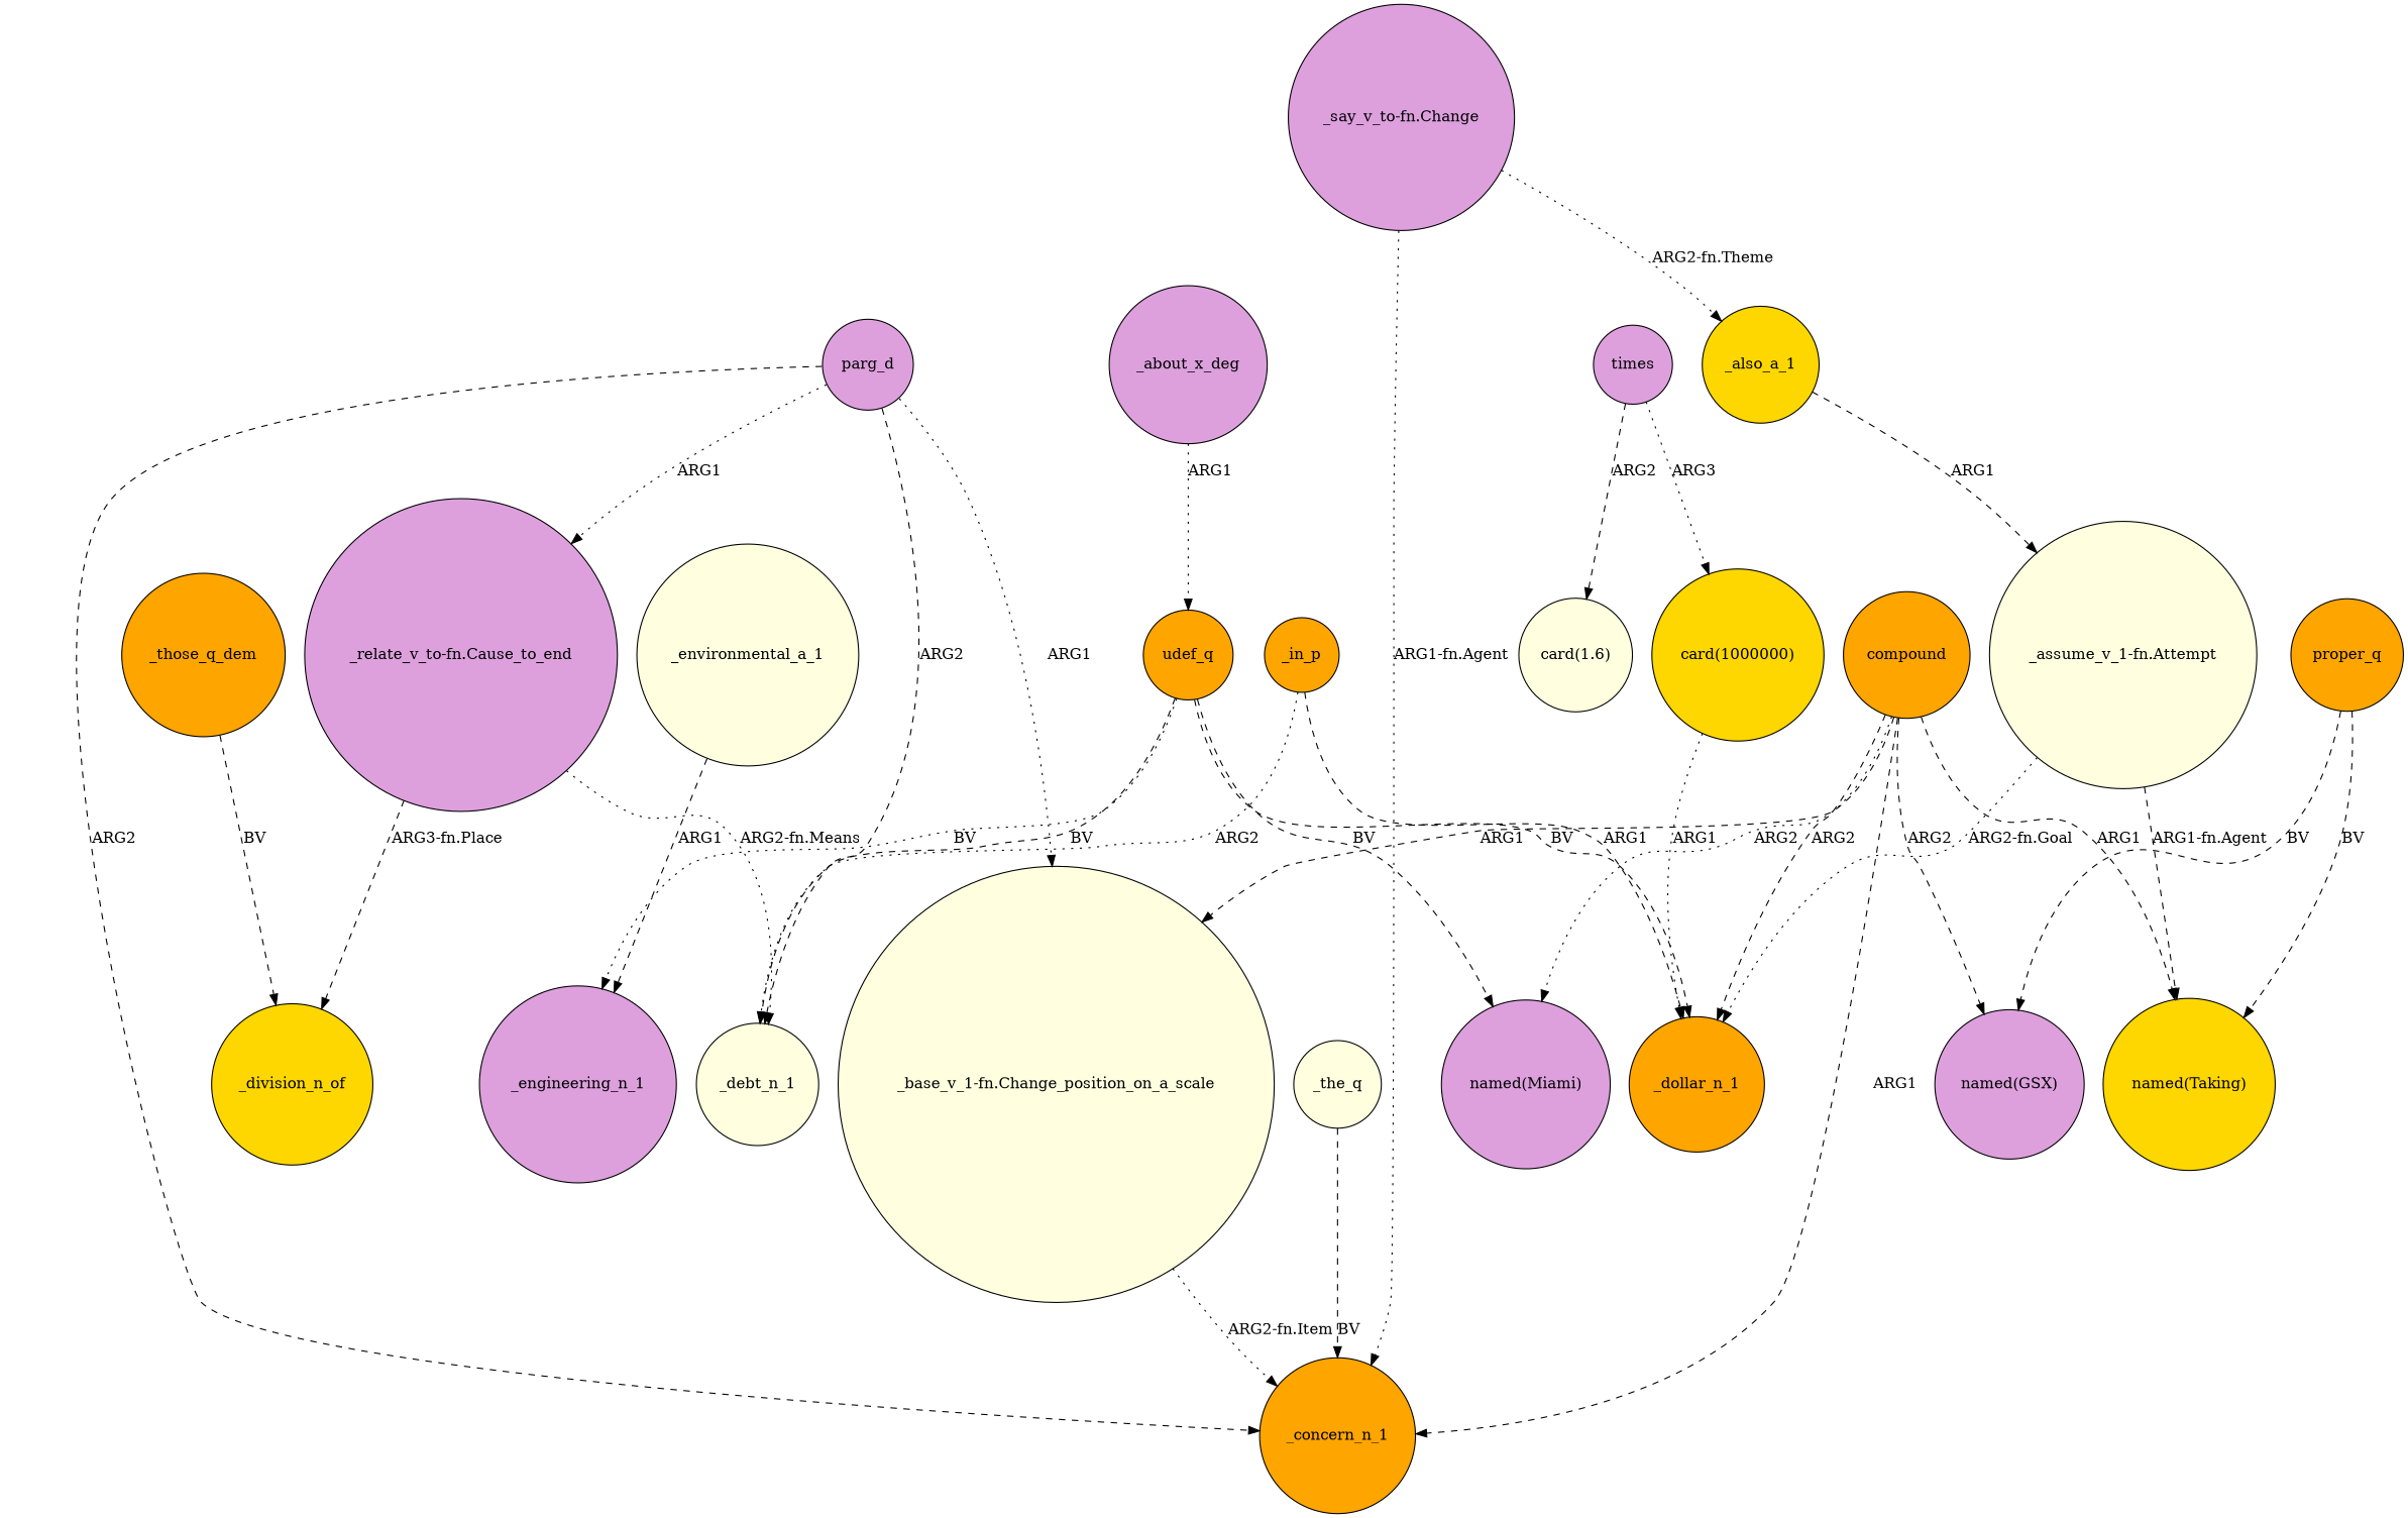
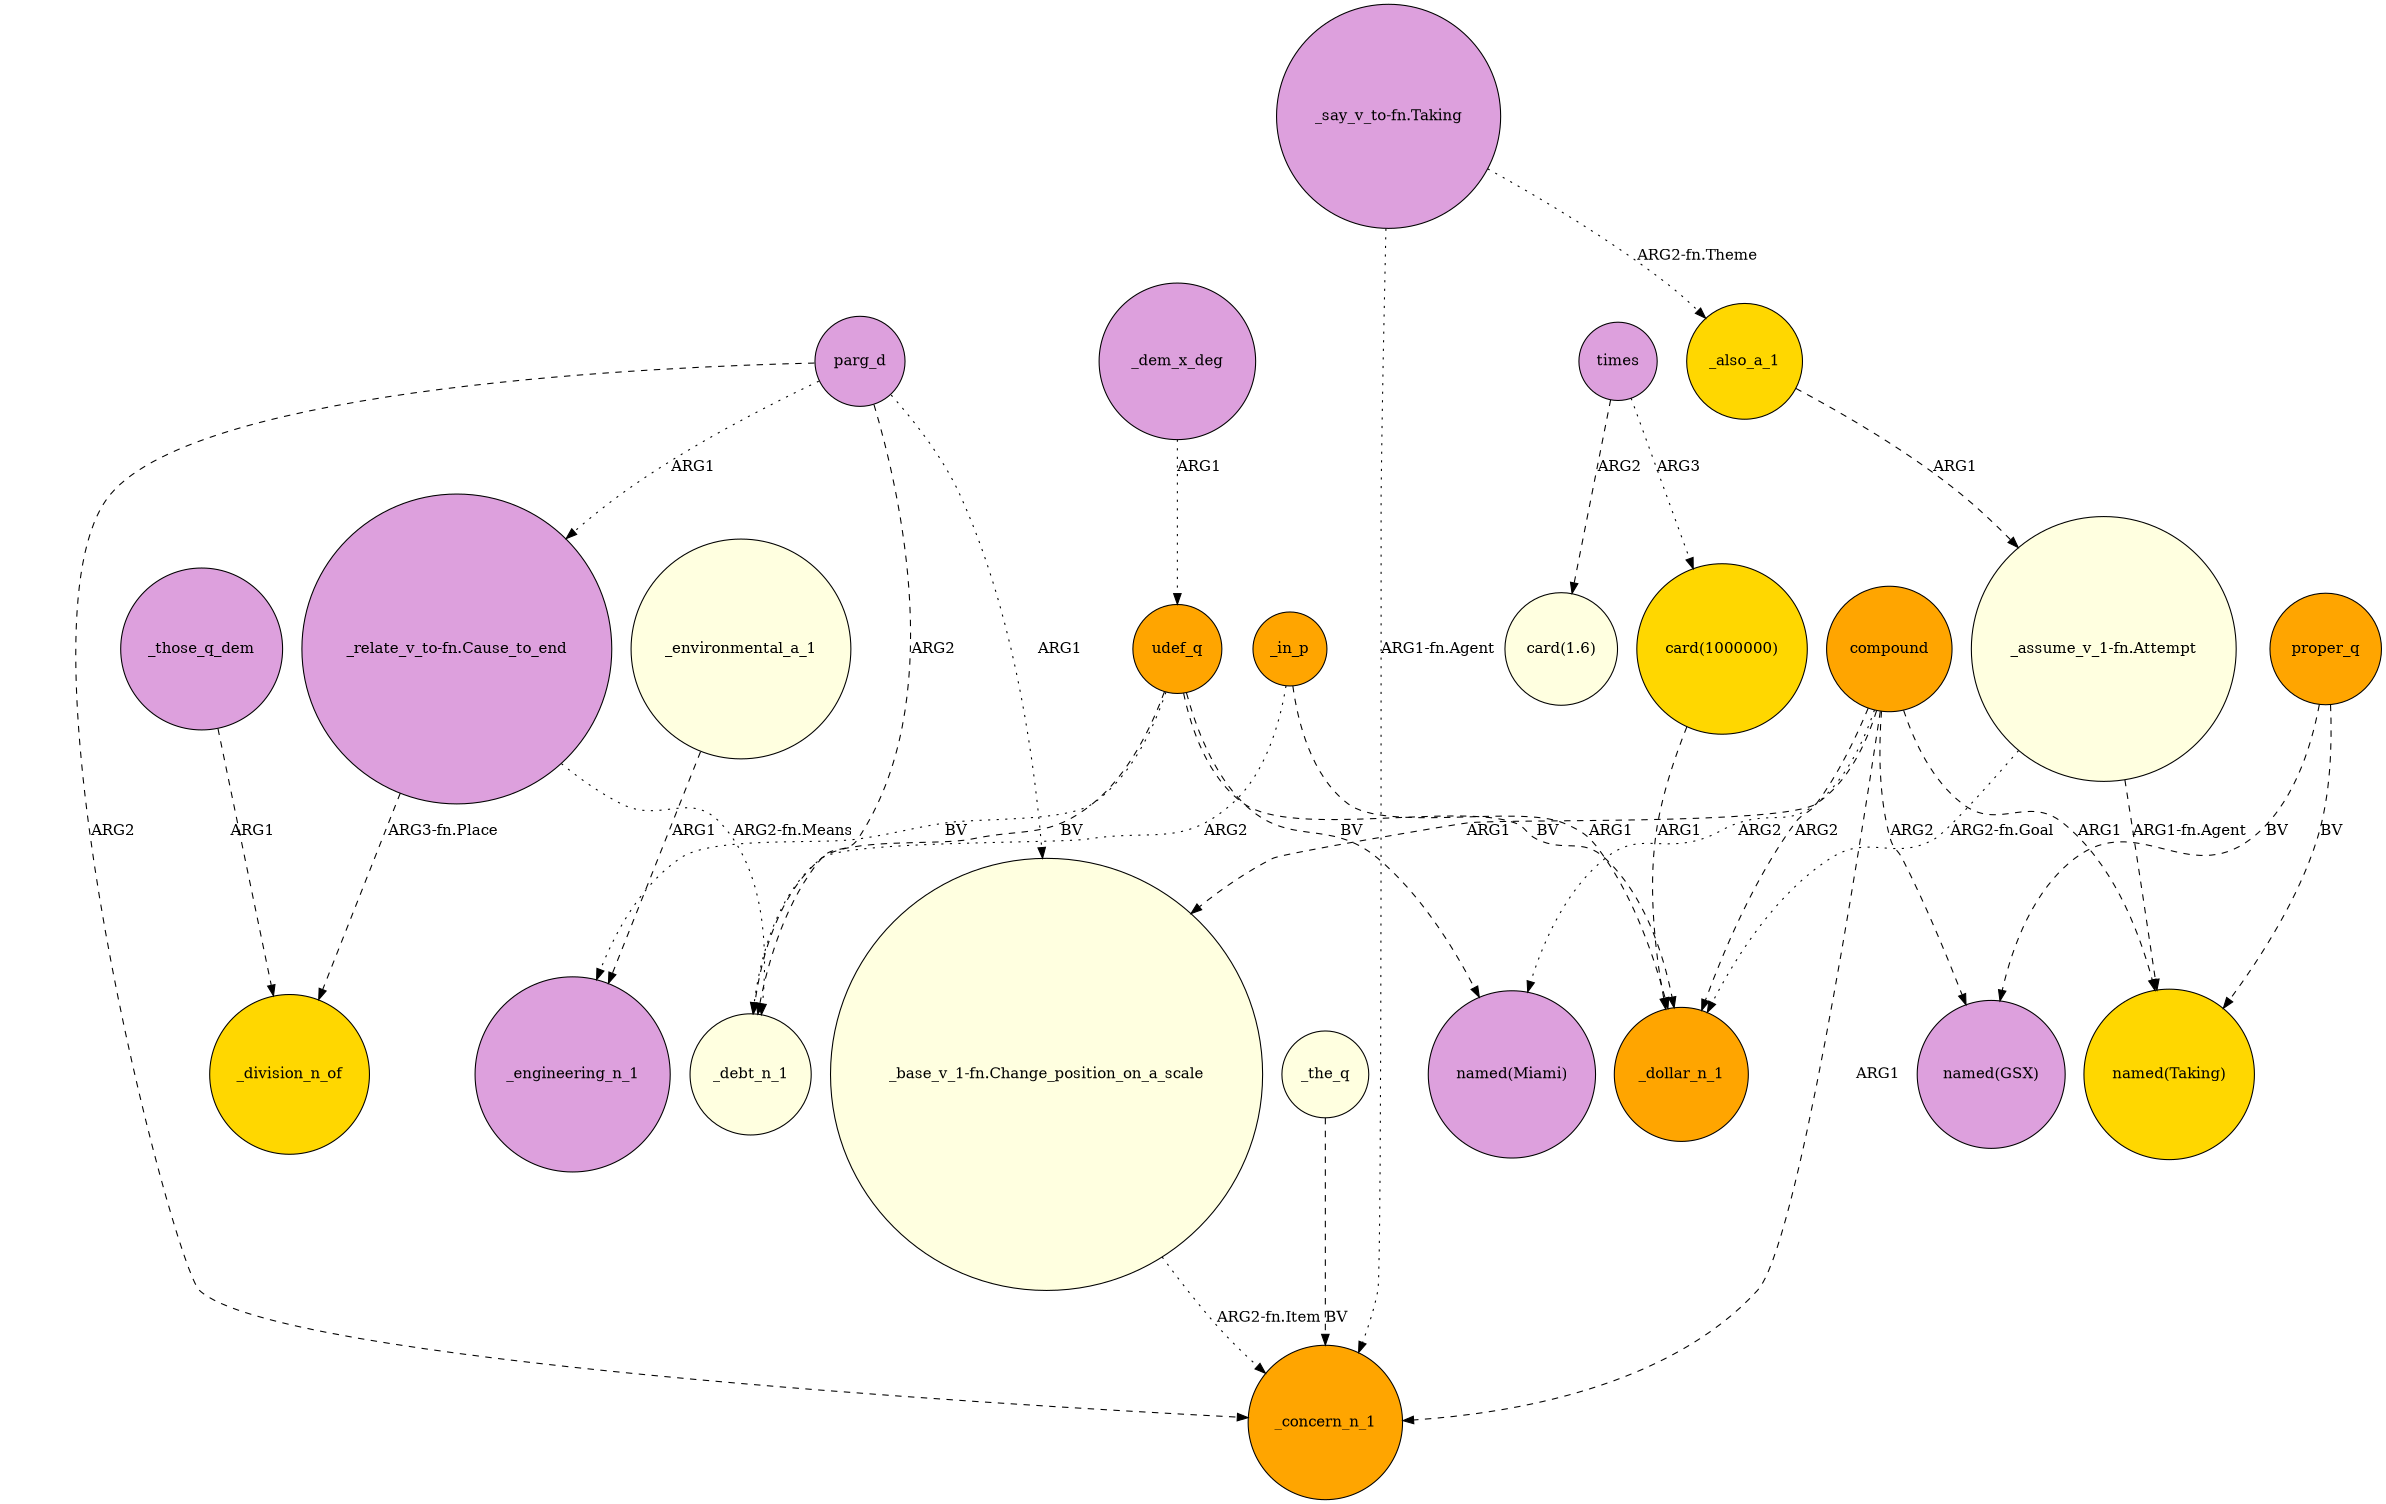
  digraph {
    node [fillcolor=plum shape=circle style=filled]
    edge [style=dashed]
    _debt_n_1 [fillcolor=lightyellow]
    "_relate_v_to-fn.Cause_to_end"
    _division_n_of [fillcolor=gold]
    "_base_v_1-fn.Change_position_on_a_scale" [fillcolor=lightyellow]
    _concern_n_1 [fillcolor=orange]
-   "_say_v_to-fn.Taking" [label="_say_v_to-fn.Change"]
+   "_say_v_to-fn.Taking"
    _also_a_1 [fillcolor=gold]
    "_assume_v_1-fn.Attempt" [fillcolor=lightyellow]
    udef_q [fillcolor=orange]
    "named(Miami)"
    _engineering_n_1
    _dollar_n_1 [fillcolor=orange]
    _environmental_a_1 [fillcolor=lightyellow]
-   _those_q_dem [fillcolor=orange]
+   _those_q_dem
    "card(1.6)" [fillcolor=lightyellow]
    times
    "card(1000000)" [fillcolor=gold]
    parg_d
    n19 [fillcolor=gold label="named(Taking)"]
    _the_q [fillcolor=lightyellow]
    proper_q [fillcolor=orange]
    "named(GSX)"
    compound [fillcolor=orange]
-   _about_x_deg
+   _about_x_deg [label=_dem_x_deg]
    _in_p [fillcolor=orange]
    "_relate_v_to-fn.Cause_to_end" -> _debt_n_1 [label="ARG2-fn.Means" style=dotted]
    "_relate_v_to-fn.Cause_to_end" -> _division_n_of [label="ARG3-fn.Place"]
    "_base_v_1-fn.Change_position_on_a_scale" -> _concern_n_1 [label="ARG2-fn.Item" style=dotted]
    "_say_v_to-fn.Taking" -> _concern_n_1 [label="ARG1-fn.Agent" style=dotted]
    "_say_v_to-fn.Taking" -> _also_a_1 [label="ARG2-fn.Theme" style=dotted]
    _also_a_1 -> "_assume_v_1-fn.Attempt" [label=ARG1]
    "_assume_v_1-fn.Attempt" -> _dollar_n_1 [label="ARG2-fn.Goal" style=dotted]
    "_assume_v_1-fn.Attempt" -> n19 [label="ARG1-fn.Agent"]
    udef_q -> _debt_n_1 [label=BV]
    udef_q -> "named(Miami)" [label=BV]
    udef_q -> _engineering_n_1 [label=BV style=dotted]
    udef_q -> _dollar_n_1 [label=BV]
    _environmental_a_1 -> _engineering_n_1 [label=ARG1]
-   _those_q_dem -> _division_n_of [label=BV]
+   _those_q_dem -> _division_n_of [label=ARG1]
    times -> "card(1.6)" [label=ARG2]
    times -> "card(1000000)" [label=ARG3 style=dotted]
-   "card(1000000)" -> _dollar_n_1 [label=ARG1 style=dotted]
+   "card(1000000)" -> _dollar_n_1 [label=ARG1]
    parg_d -> _debt_n_1 [label=ARG2]
    parg_d -> "_relate_v_to-fn.Cause_to_end" [label=ARG1 style=dotted]
    parg_d -> "_base_v_1-fn.Change_position_on_a_scale" [label=ARG1 style=dotted]
    parg_d -> _concern_n_1 [label=ARG2]
    _the_q -> _concern_n_1 [label=BV]
    proper_q -> n19 [label=BV]
    proper_q -> "named(GSX)" [label=BV]
    compound -> "_base_v_1-fn.Change_position_on_a_scale" [label=ARG1]
    compound -> _concern_n_1 [label=ARG1]
    compound -> "named(Miami)" [label=ARG2 style=dotted]
    compound -> _dollar_n_1 [label=ARG2]
    compound -> n19 [label=ARG1]
    compound -> "named(GSX)" [label=ARG2]
    _about_x_deg -> udef_q [label=ARG1 style=dotted]
    _in_p -> _debt_n_1 [label=ARG2 style=dotted]
    _in_p -> _dollar_n_1 [label=ARG1]
  }
